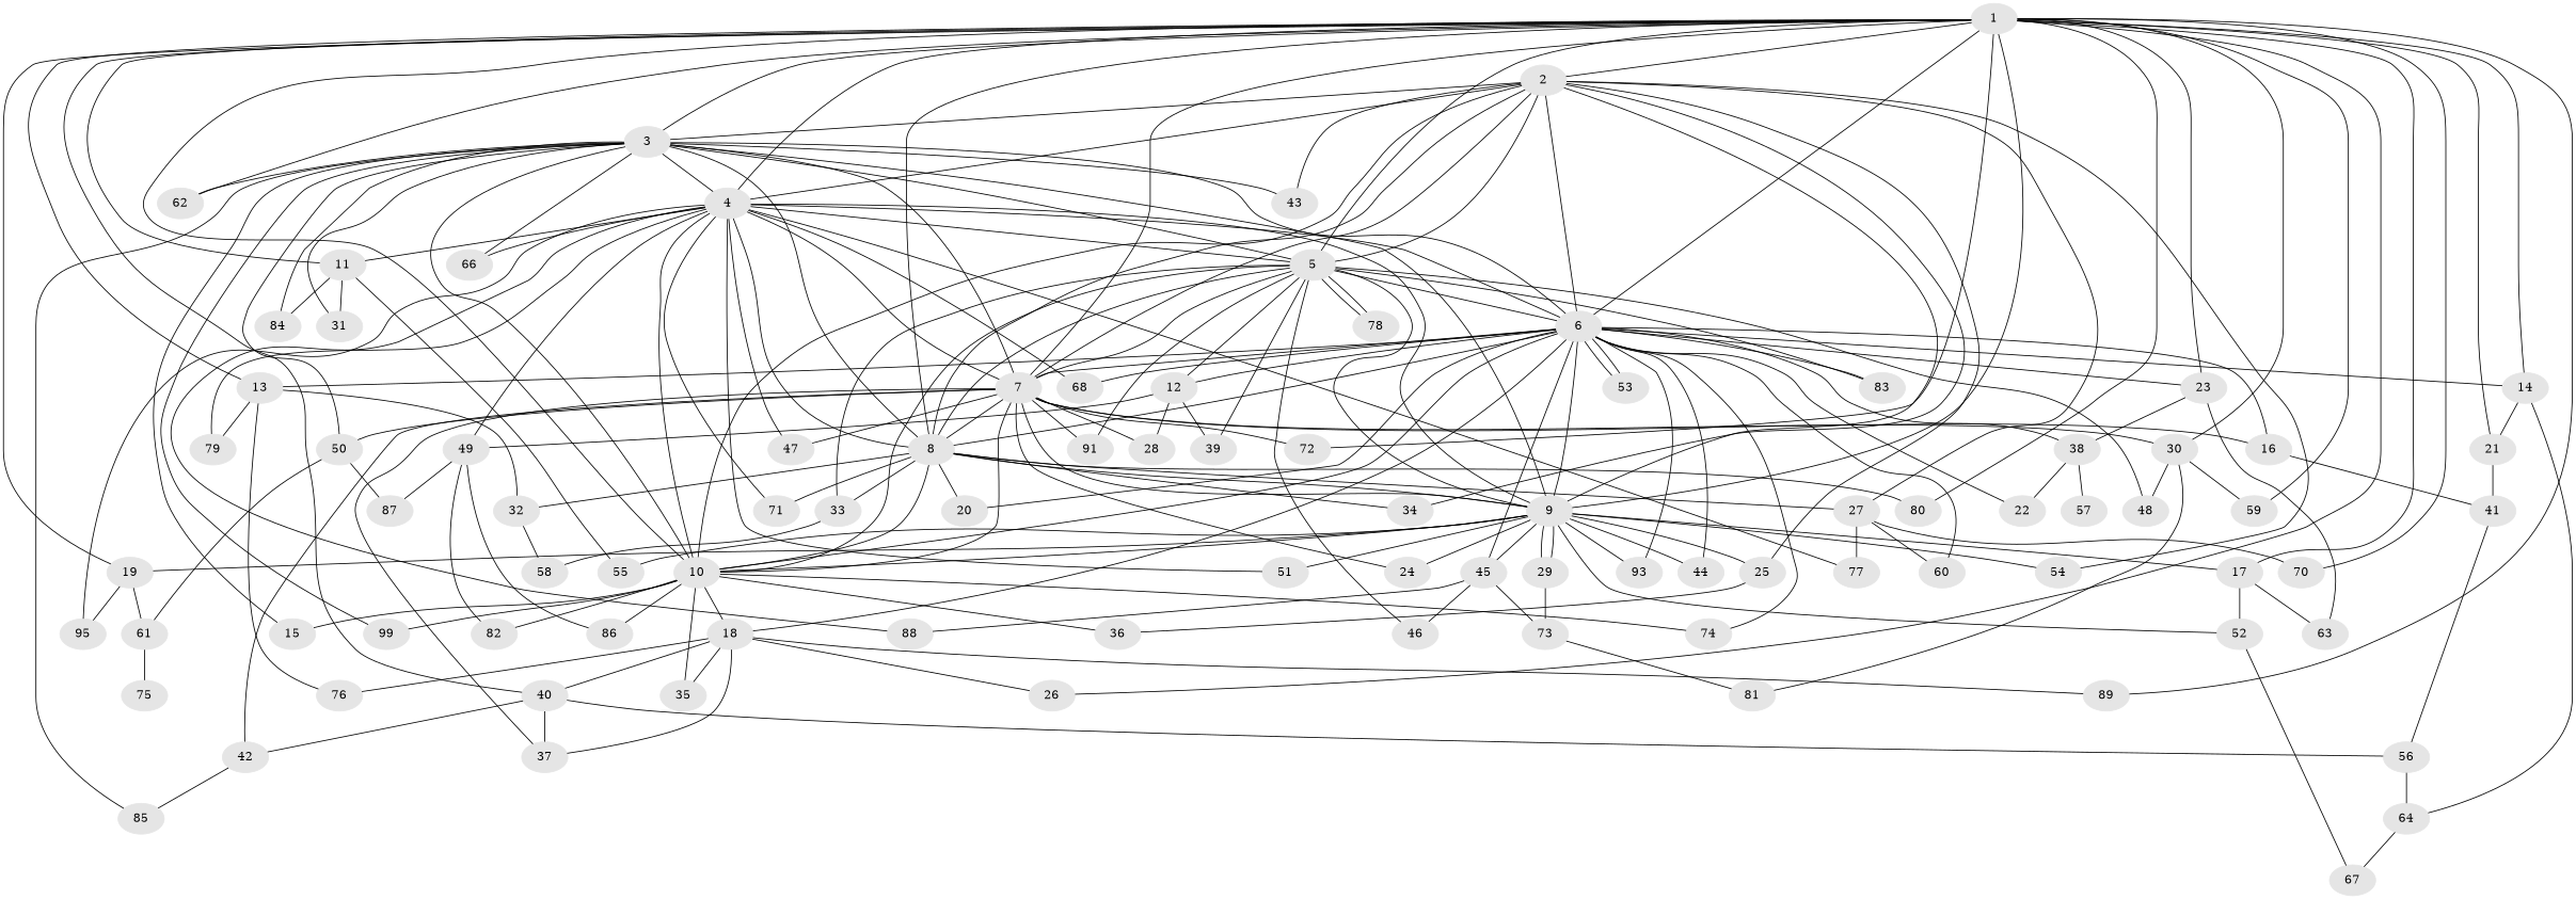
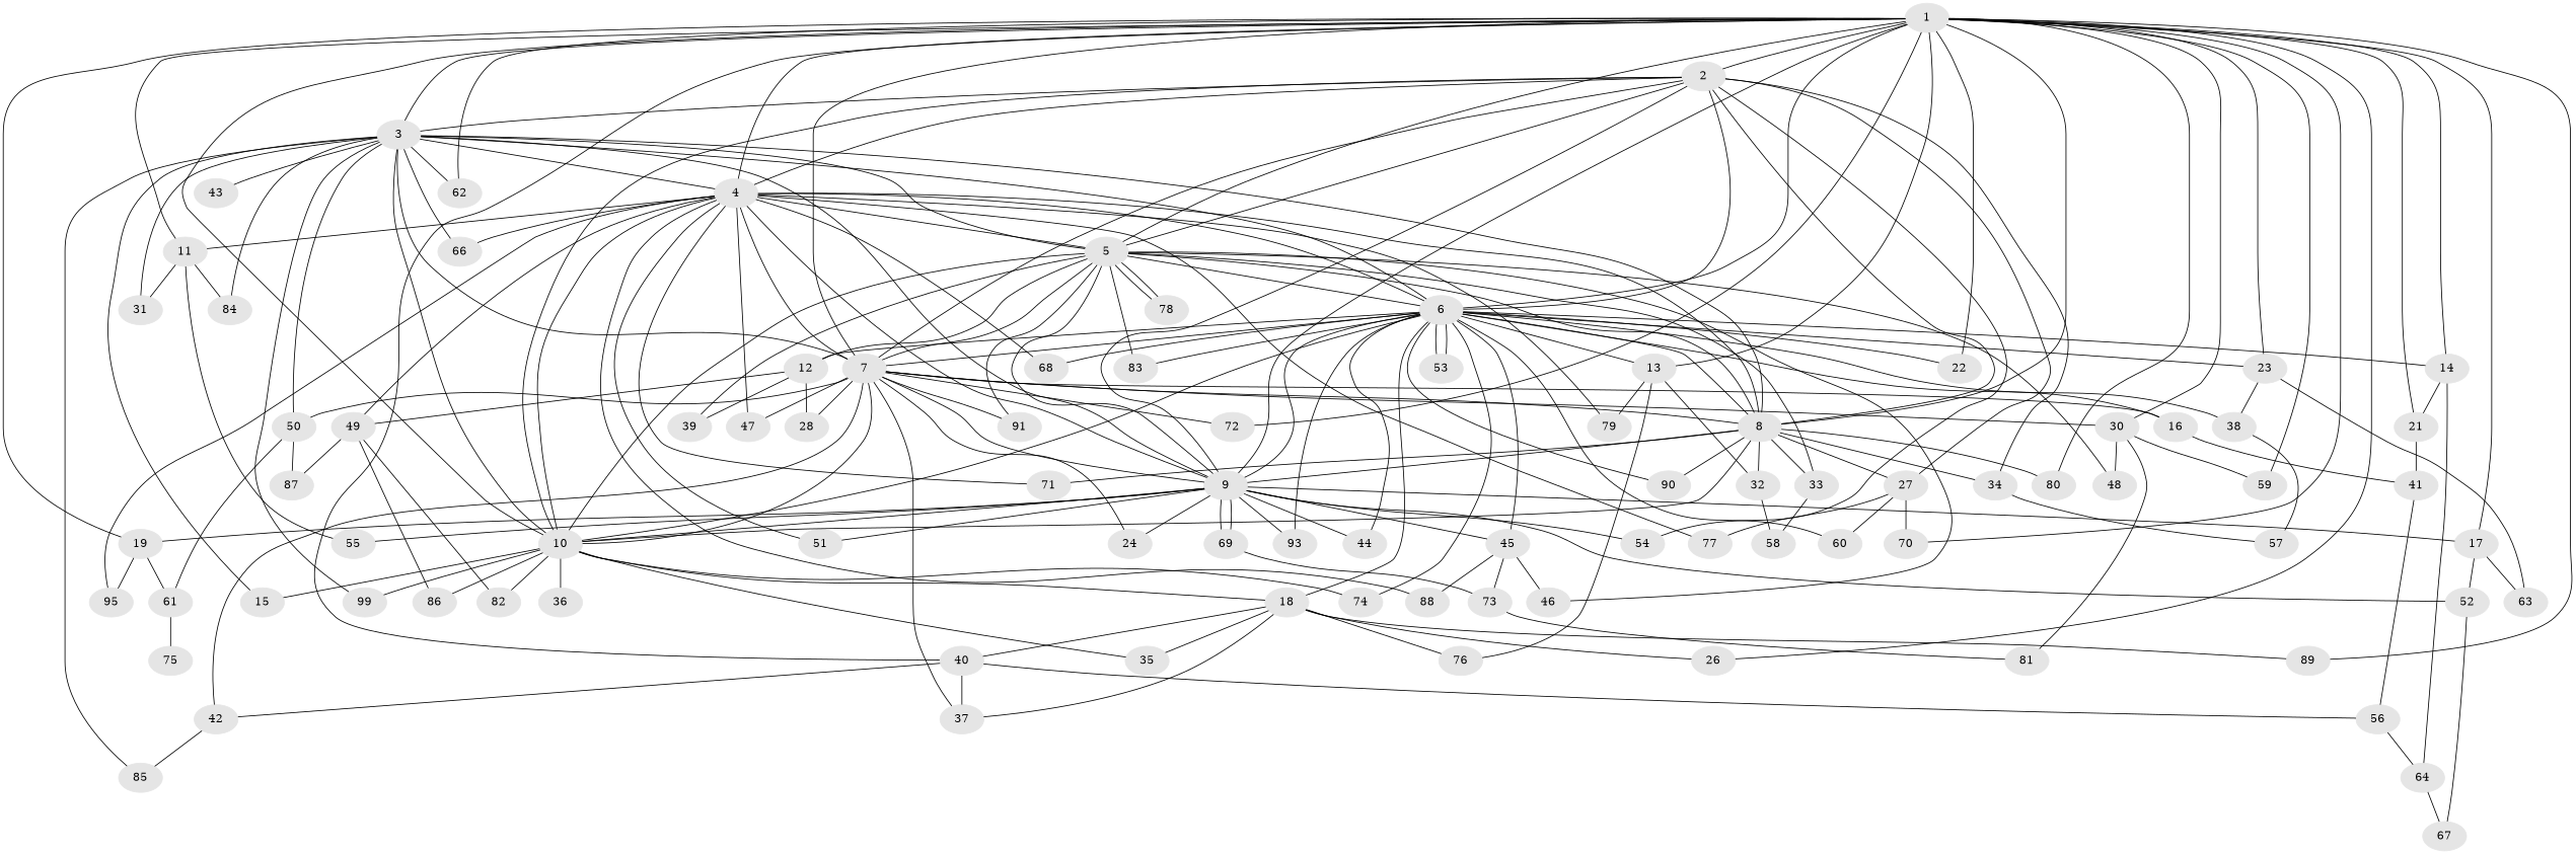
  graph {
    node [color=gray90 style=filled]
    1
    2
    3
    4
    5
    6
    7
    8
    9
    10
    11
    13
    14
    17
    19
    21
    22
    23
    26
    30
    40
    59
    62
    70
    72
    80
    89
-   25
    27
    34
    43
    54
    15
    n34 [label=99]
    31
    50
    66
    84
    85
    47
    49
    51
    n43 [label=95]
    68
    71
    77
    79
    88
    12
    33
    39
    46
    48
    78
    83
    91
    16
    18
-   20
+   20 [label=90]
    38
    44
    45
    53
    60
    74
    n66 [label=93]
    24
    28
    37
    42
    32
    52
    55
-   69 [label=29]
+   69
    35
    36
    82
    86
    76
    64
    63
    61
    41
    81
    56
    57
    87
    58
    73
    67
    75
    1 -- 2
    1 -- 3
    1 -- 4
    1 -- 5
    1 -- 6
    1 -- 7
    1 -- 8
    1 -- 9
    1 -- 10
    1 -- 11
    1 -- 13
    1 -- 14
    1 -- 17
    1 -- 19
    1 -- 21
-   38 -- 22
+   1 -- 22
    1 -- 23
    1 -- 26
    1 -- 30
    1 -- 40
    1 -- 59
    1 -- 62
    1 -- 70
    1 -- 72
    1 -- 80
    1 -- 89
    2 -- 3
    2 -- 4
    2 -- 5
    2 -- 6
    2 -- 7
    2 -- 8
    2 -- 9
    2 -- 10
-   2 -- 25
    2 -- 27
    2 -- 34
-   2 -- 43
    2 -- 54
    3 -- 4
    3 -- 5
    3 -- 6
    3 -- 7
    3 -- 8
    3 -- 9
    3 -- 10
    3 -- 62
    3 -- 43
    3 -- 15
    3 -- n34
    3 -- 31
    3 -- 50
    3 -- 66
    3 -- 84
    3 -- 85
    4 -- 5
    4 -- 6
    4 -- 7
    4 -- 8
    4 -- 9
    4 -- 10
    4 -- 11
    4 -- 66
    4 -- 47
    4 -- 49
    4 -- 51
    4 -- n43
    4 -- 68
    4 -- 71
    4 -- 77
    4 -- 79
    4 -- 88
    5 -- 6
    5 -- 7
    5 -- 8
    5 -- 9
    5 -- 10
    5 -- 12
    5 -- 33
    5 -- 39
    5 -- 46
    5 -- 48
    5 -- 78
    5 -- 78
    5 -- 83
    5 -- 91
    6 -- 7
    6 -- 8
    6 -- 9
    6 -- 10
    6 -- 13
    6 -- 14
    6 -- 22
    6 -- 23
    6 -- 68
    6 -- 12
    6 -- 83
    6 -- 16
    6 -- 18
    6 -- 20
    6 -- 38
    6 -- 44
    6 -- 45
    6 -- 53
    6 -- 53
    6 -- 60
    6 -- 74
    6 -- n66
    7 -- 8
    7 -- 9
    7 -- 10
    7 -- 30
    7 -- 72
    7 -- 50
    7 -- 47
    7 -- 91
    7 -- 16
    7 -- 24
    7 -- 28
    7 -- 37
    7 -- 42
    8 -- 9
    8 -- 10
    8 -- 80
    8 -- 27
    8 -- 34
    8 -- 71
    8 -- 33
    8 -- 20
    8 -- 32
    9 -- 10
    9 -- 17
    9 -- 19
-   9 -- 25
    9 -- 54
    9 -- 51
    9 -- 44
    9 -- 45
    9 -- n66
    9 -- 24
    9 -- 52
    9 -- 55
    9 -- 69
    9 -- 69
    10 -- 15
    10 -- n34
    10 -- 18
    10 -- 74
    10 -- 35
    10 -- 36
    10 -- 82
    10 -- 86
    11 -- 31
    11 -- 84
    11 -- 55
    13 -- 79
    13 -- 32
    13 -- 76
    14 -- 21
    14 -- 64
    17 -- 52
    17 -- 63
    19 -- n43
    19 -- 61
    21 -- 41
    23 -- 38
    23 -- 63
    30 -- 59
    30 -- 48
    30 -- 81
    40 -- 37
    40 -- 42
    40 -- 56
-   25 -- 36
    27 -- 70
    27 -- 77
    27 -- 60
+   34 -- 57
    50 -- 61
    50 -- 87
    49 -- 82
    49 -- 86
    49 -- 87
    12 -- 49
    12 -- 39
    12 -- 28
    33 -- 58
    16 -- 41
    18 -- 26
    18 -- 40
    18 -- 89
    18 -- 37
    18 -- 35
    18 -- 76
    38 -- 57
    45 -- 88
    45 -- 46
    45 -- 73
    42 -- 85
    32 -- 58
    52 -- 67
    69 -- 73
    64 -- 67
    61 -- 75
    41 -- 56
    56 -- 64
    73 -- 81
  }
